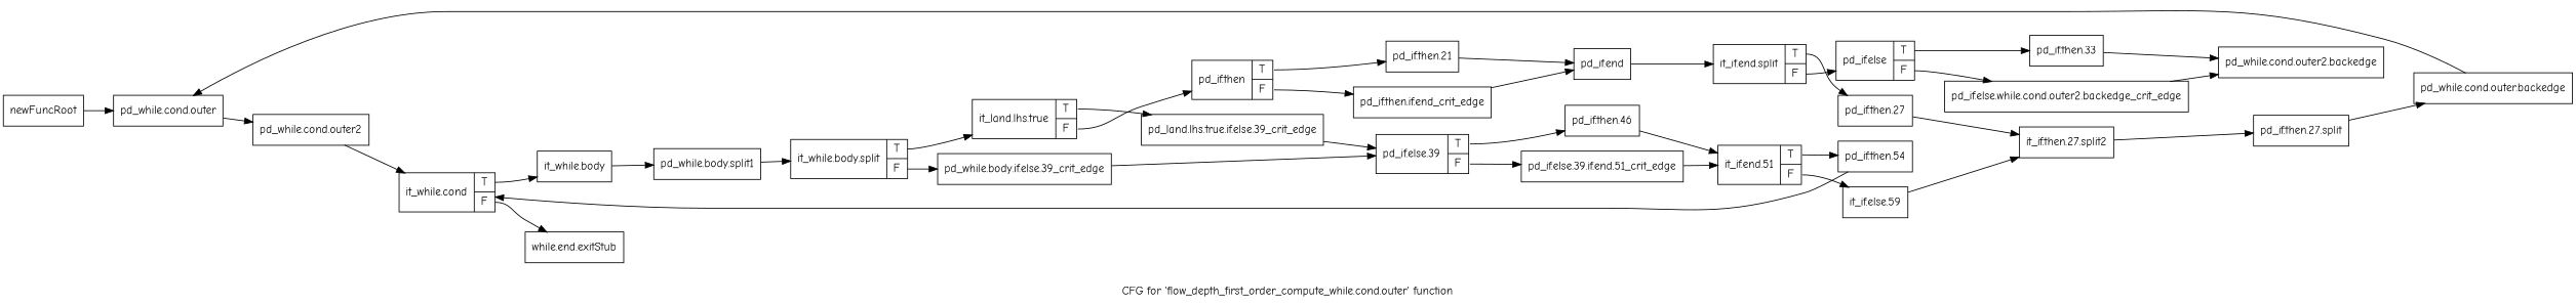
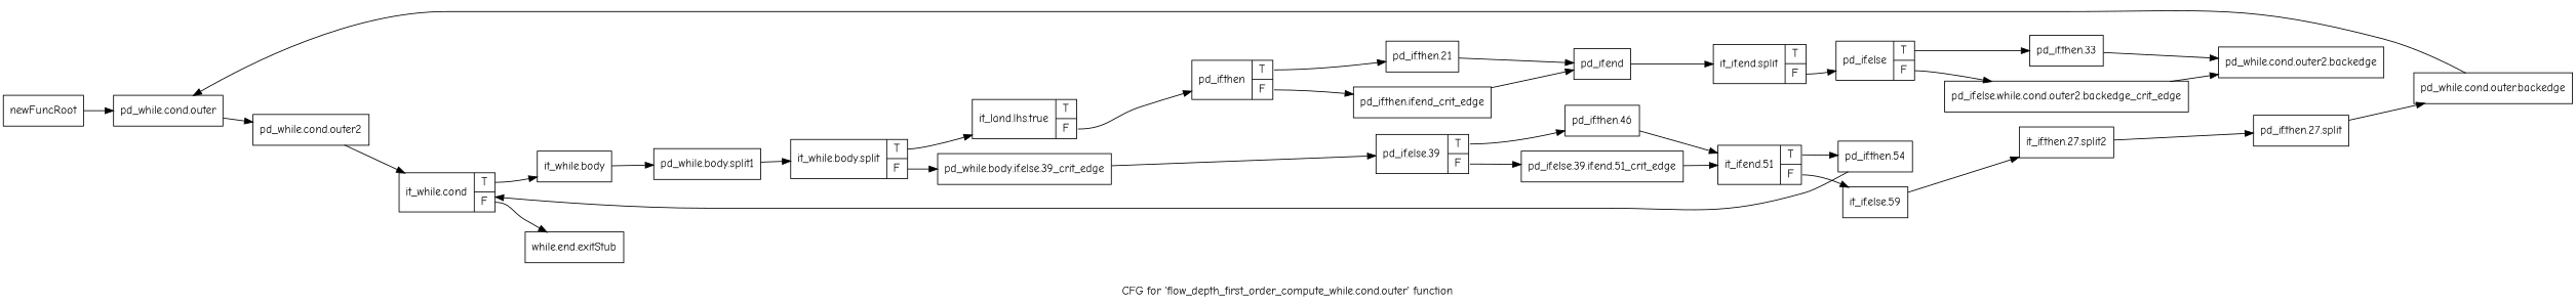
  digraph {
    fontname="Comic Neue"
    label="CFG for 'flow_depth_first_order_compute_while.cond.outer' function"
    rankdir=LR
    node [fontname="Comic Neue" shape=record]
    edge [fontname="Comic Neue"]
    n1 [label="{newFuncRoot}"]
    n2 [label="{pd_while.cond.outer}"]
    n3 [label="{pd_while.cond.outer2}"]
    n4 [label="{it_while.cond|{<s0>T|<s1>F}}"]
    n5 [label="{while.end.exitStub}"]
    n6 [label="{it_while.body}"]
    n7 [label="{pd_while.body.split1}"]
    n8 [label="{it_while.body.split|{<s0>T|<s1>F}}"]
    n9 [label="{it_land.lhs.true|{<s0>T|<s1>F}}"]
    n10 [label="{pd_while.body.if.else.39_crit_edge}"]
-   n11 [label="{pd_land.lhs.true.if.else.39_crit_edge}"]
    n12 [label="{pd_if.then|{<s0>T|<s1>F}}"]
    n13 [label="{pd_if.else.39|{<s0>T|<s1>F}}"]
    n14 [label="{pd_if.then.21}"]
    n15 [label="{pd_if.then.if.end_crit_edge}"]
    n16 [label="{pd_if.then.46}"]
    n17 [label="{pd_if.else.39.if.end.51_crit_edge}"]
    n18 [label="{it_if.end.51|{<s0>T|<s1>F}}"]
    n19 [label="{pd_if.end}"]
    n20 [label="{it_if.end.split|{<s0>T|<s1>F}}"]
-   n21 [label="{pd_if.then.27}"]
    n22 [label="{pd_if.else|{<s0>T|<s1>F}}"]
    n23 [label="{it_if.then.27.split2}"]
    n24 [label="{pd_if.then.33}"]
    n25 [label="{pd_if.else.while.cond.outer2.backedge_crit_edge}"]
    n26 [label="{pd_if.then.27.split}"]
    n27 [label="{pd_while.cond.outer2.backedge}"]
    n28 [label="{pd_while.cond.outer.backedge}"]
    n29 [label="{pd_if.then.54}"]
    n30 [label="{it_if.else.59}"]
    n1 -> n2
    n2 -> n3
    n3 -> n4
    n4 -> n5 [tailport=s1]
    n4 -> n6 [tailport=s0]
    n6 -> n7
    n7 -> n8
    n8 -> n9 [tailport=s0]
    n8 -> n10 [tailport=s1]
-   n9 -> n11 [tailport=s0]
    n9 -> n12 [tailport=s1]
    n10 -> n13
-   n11 -> n13
    n12 -> n14 [tailport=s0]
    n12 -> n15 [tailport=s1]
    n13 -> n16 [tailport=s0]
    n13 -> n17 [tailport=s1]
    n14 -> n19
    n15 -> n19
    n16 -> n18
    n17 -> n18
    n18 -> n29 [tailport=s0]
    n18 -> n30 [tailport=s1]
    n19 -> n20
-   n20 -> n21 [tailport=s0]
    n20 -> n22 [tailport=s1]
-   n21 -> n23
    n22 -> n24 [tailport=s0]
    n22 -> n25 [tailport=s1]
    n23 -> n26
    n24 -> n27
    n25 -> n27
    n26 -> n28
    n28 -> n2
    n29 -> n4
    n30 -> n23
  }
